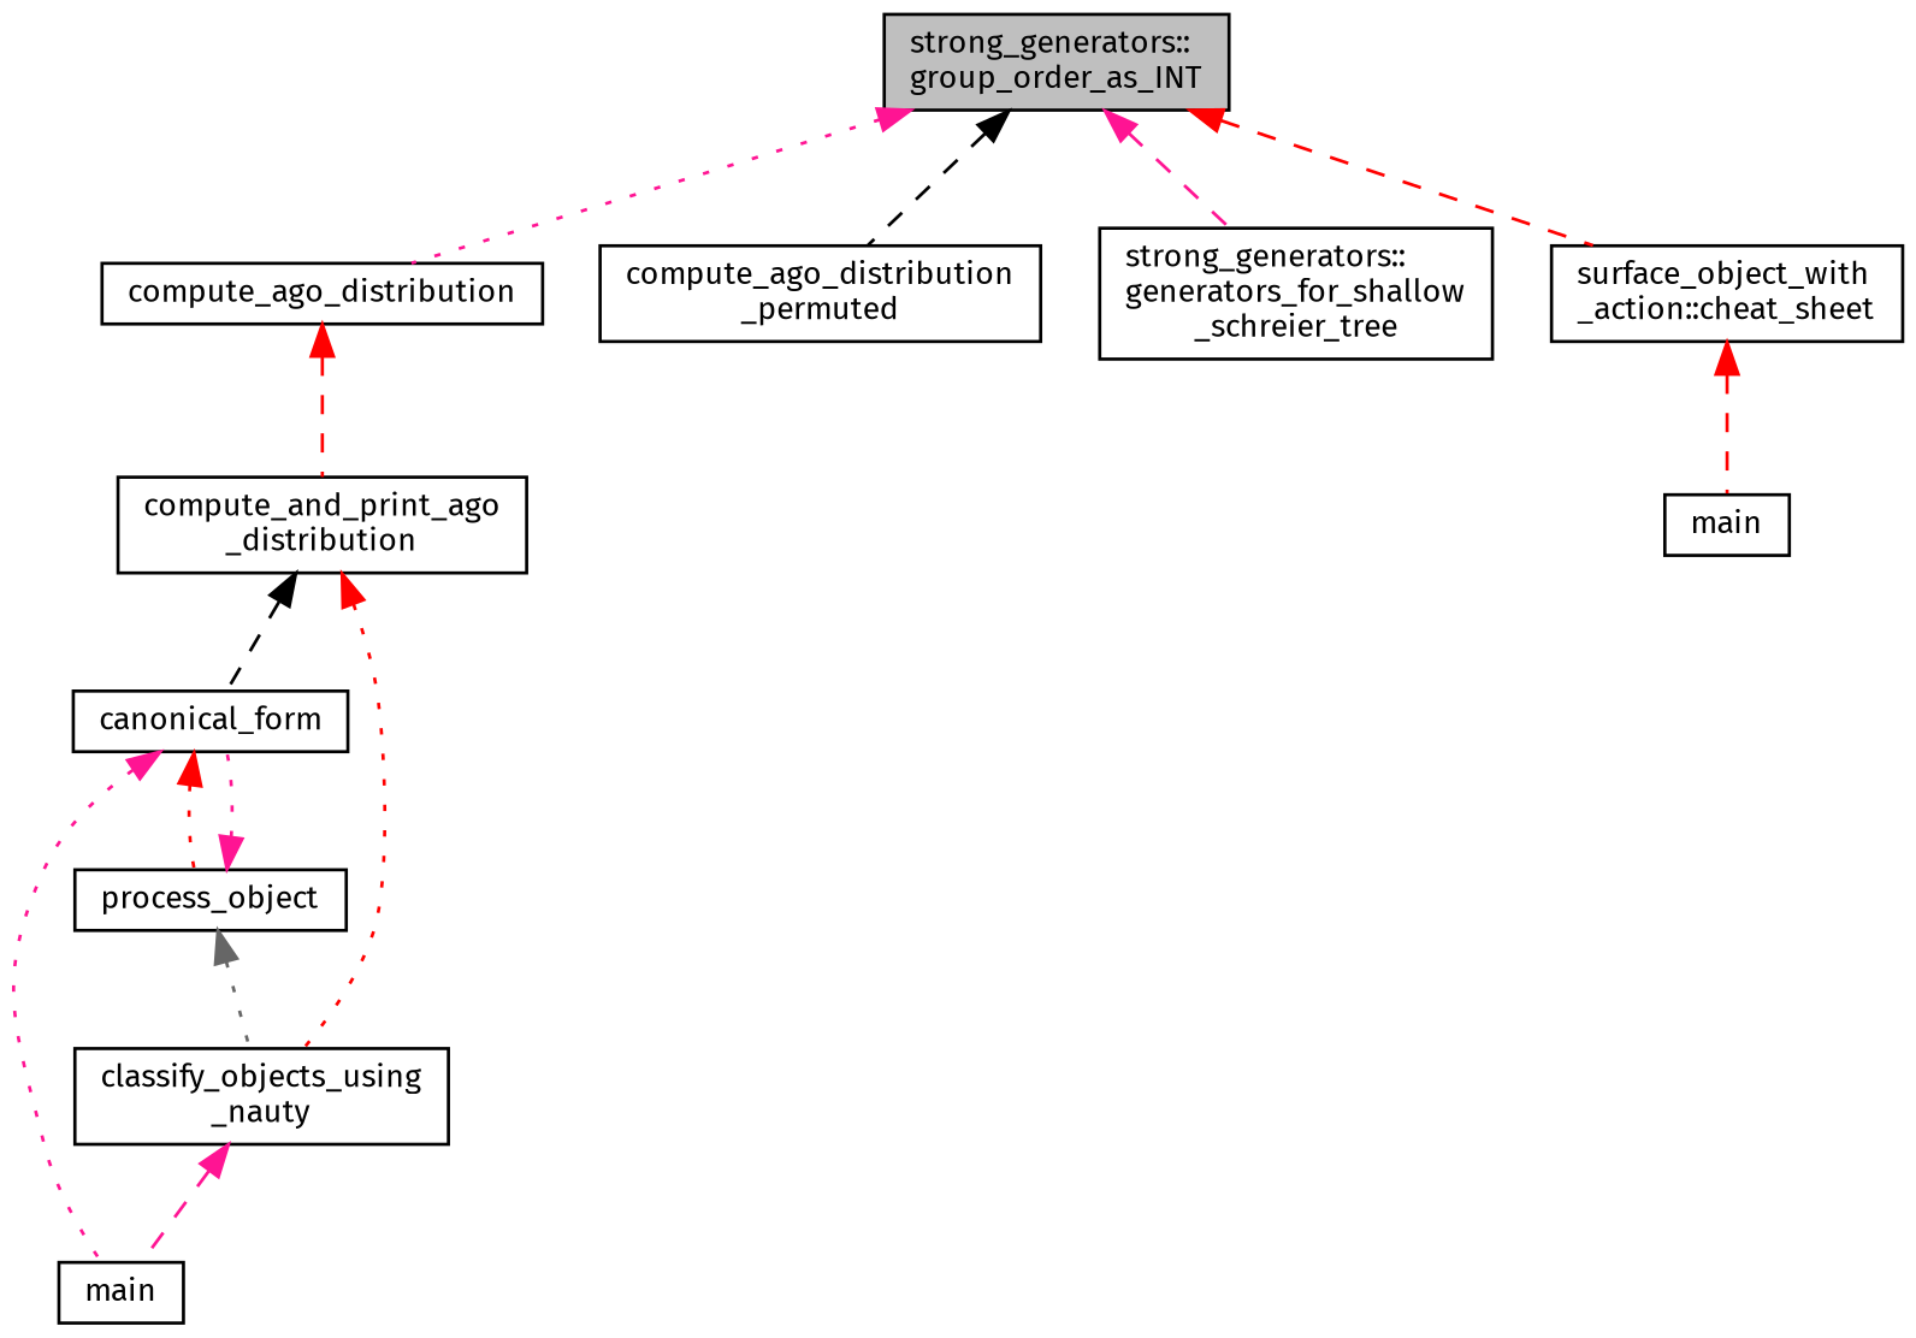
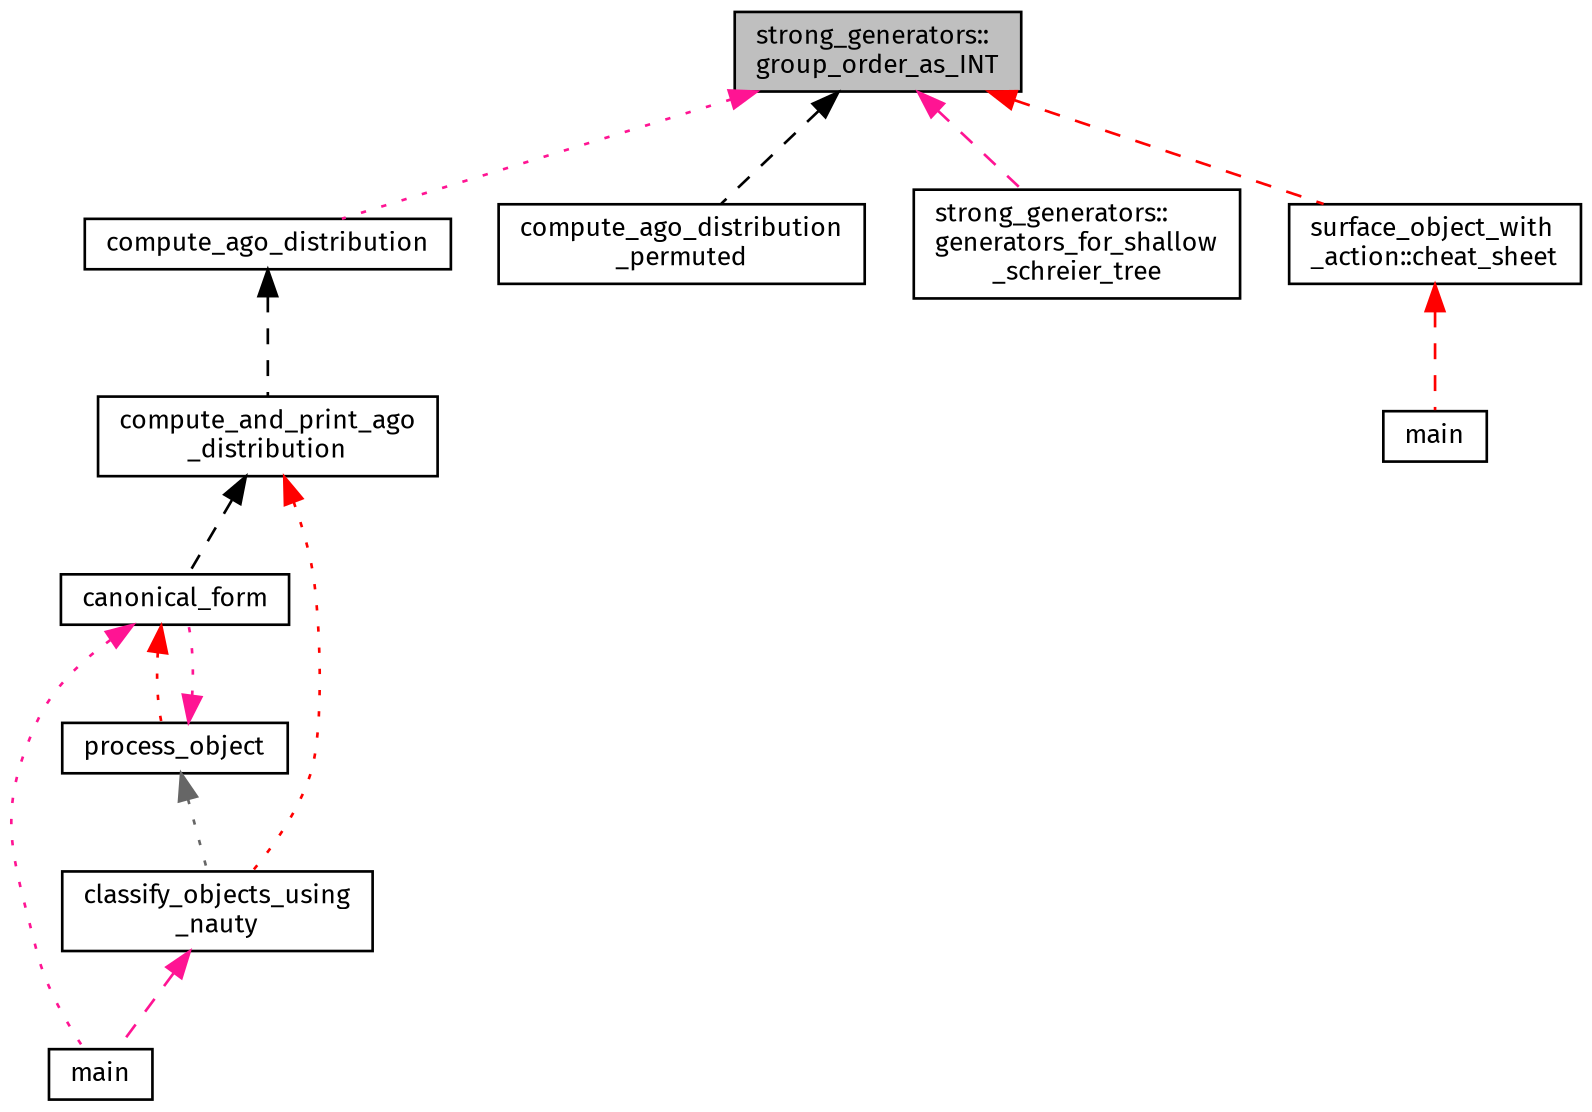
  digraph {
    fontname="Fira Sans"
    rankdir=TB
    node [color=black fillcolor=white fontname="Fira Sans" fontsize=10 shape=record style=filled]
    edge [color=deeppink dir=back fontname="Fira Sans" fontsize=10 labelfontname=Helvetica labelfontsize=10 style=dashed]
    n1 [fillcolor=grey75 fontcolor=black height=0.2 label="strong_generators::\lgroup_order_as_INT" width=0.4]
    n2 [height=0.2 label=compute_ago_distribution width=0.4]
    n3 [height=0.2 label="compute_ago_distribution\l_permuted" width=0.4]
    n4 [height=0.2 label="strong_generators::\lgenerators_for_shallow\l_schreier_tree" width=0.4]
    n5 [height=0.2 label="surface_object_with\l_action::cheat_sheet" width=0.4]
    n6 [height=0.2 label="compute_and_print_ago\l_distribution" width=0.4]
    n7 [height=0.2 label=main width=0.4]
    n8 [height=0.2 label=canonical_form width=0.4]
    n9 [height=0.2 label="classify_objects_using\l_nauty" width=0.4]
    n10 [height=0.2 label=main width=0.4]
    n11 [height=0.2 label=process_object width=0.4]
    n1 -> n2 [style=dotted]
    n1 -> n3 [color=black]
    n1 -> n4
    n1 -> n5 [color=red]
-   n2 -> n6 [color=red]
+   n2 -> n6 [color=black]
    n5 -> n7 [color=red]
    n6 -> n8 [color=black]
    n6 -> n9 [color=red style=dotted]
    n8 -> n10 [style=dotted]
    n8 -> n11 [color=red style=dotted]
    n9 -> n10
    n11 -> n8 [style=dotted]
    n11 -> n9 [color=gray40 style=dotted]
  }
